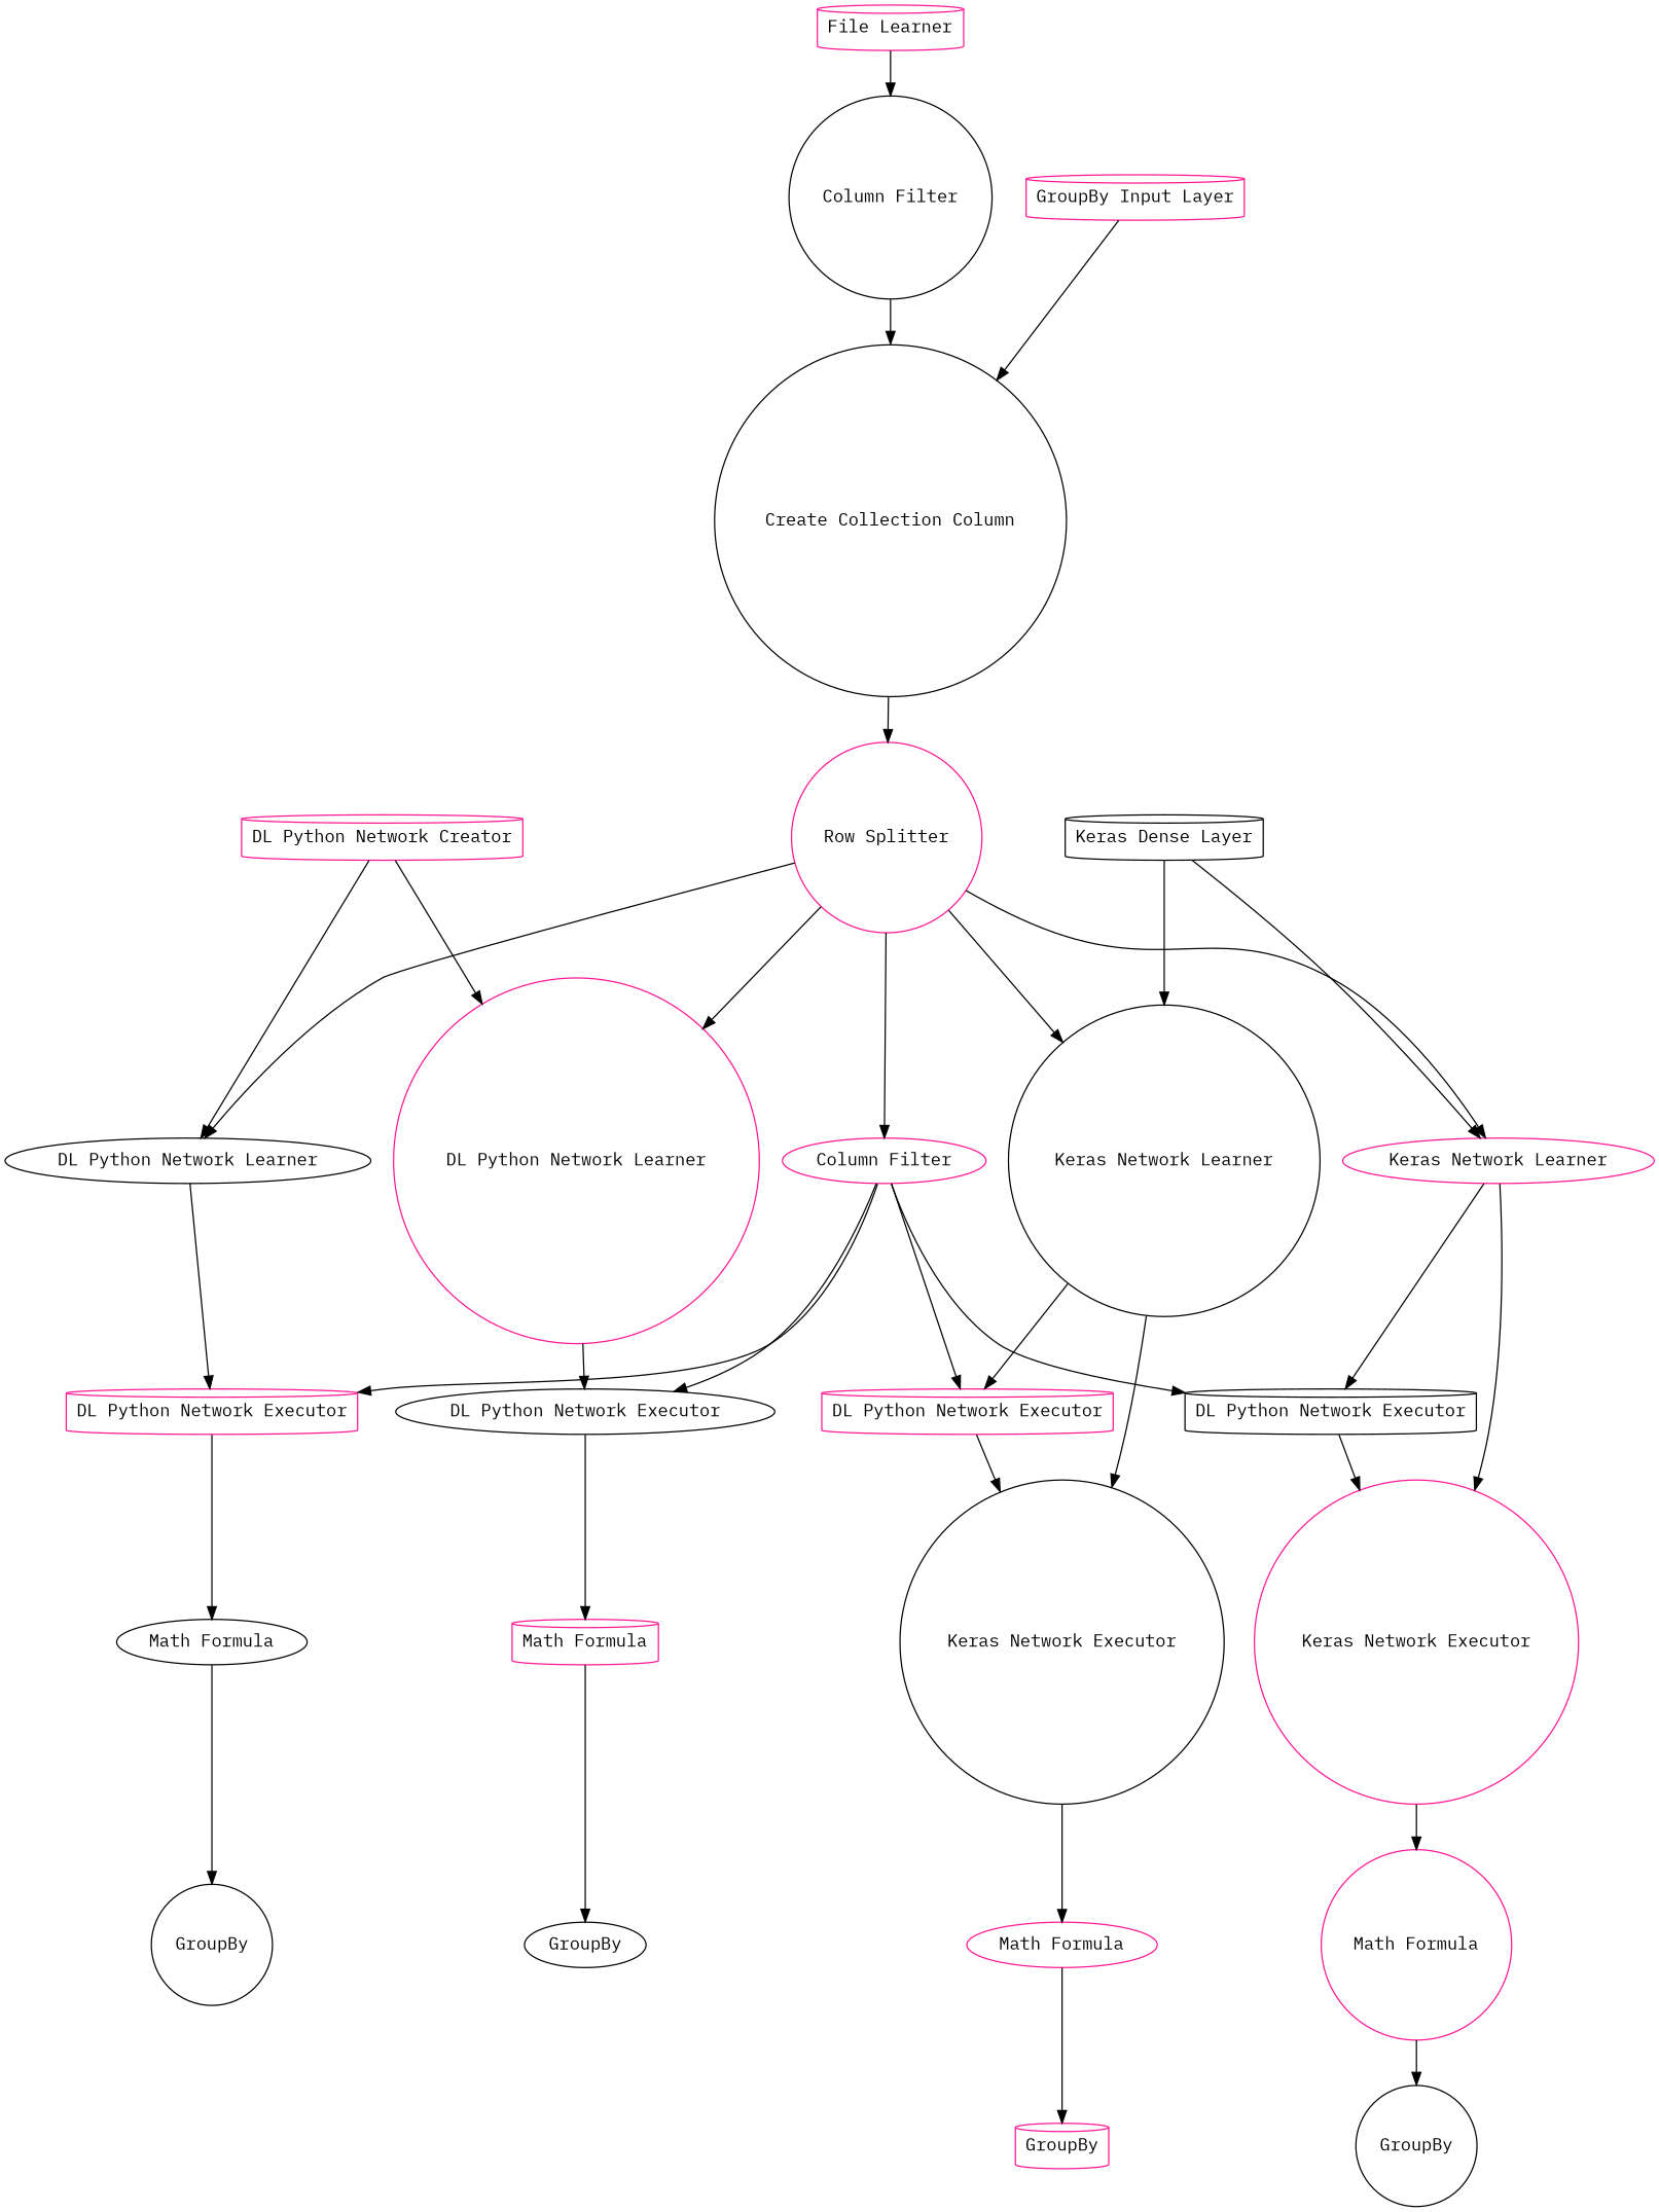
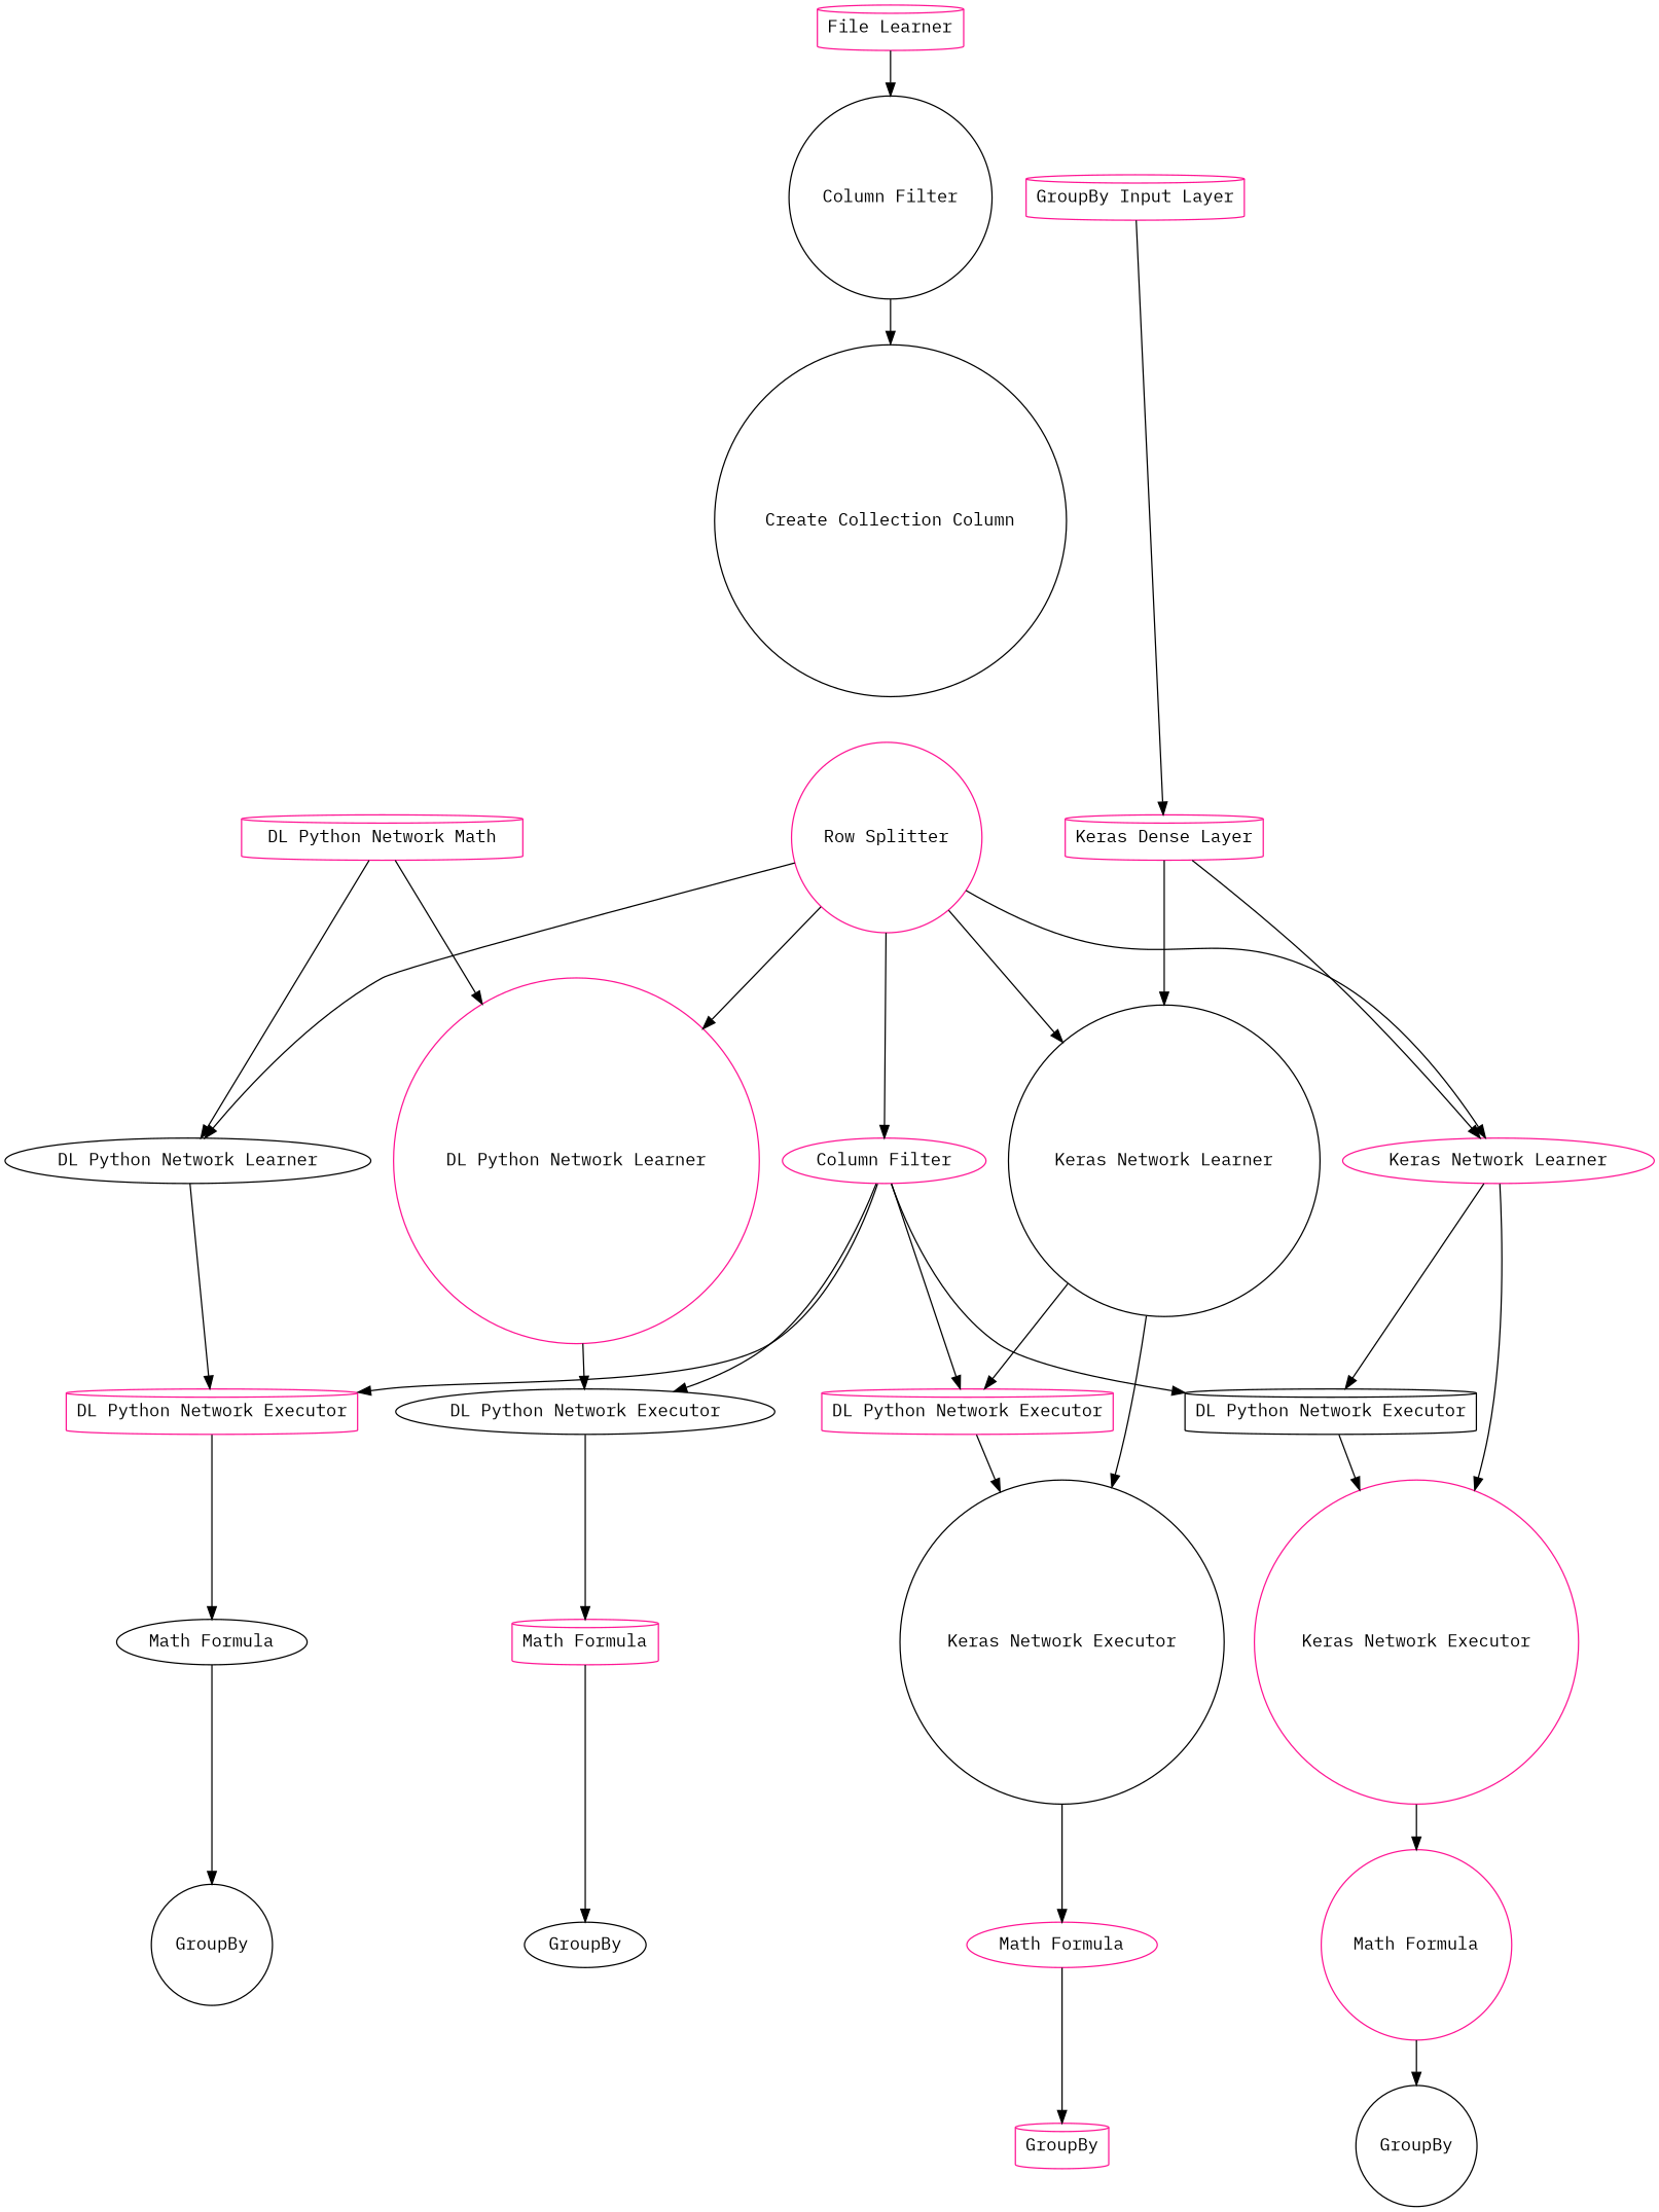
  digraph {
    fontname="IBM Plex Mono"
    rankdir=TB
    node [color=deeppink fontname="IBM Plex Mono" shape=circle]
    edge [fontname="IBM Plex Mono"]
    n1 [label="Row Splitter"]
    n2 [label="DL Python Network Learner"]
    n3 [label="Keras Network Learner" shape=ellipse]
    n4 [label="Column Filter" shape=ellipse]
    n5 [color=black label="DL Python Network Learner" shape=ellipse]
    n6 [color=black label="Keras Network Learner"]
    n7 [color=black label="DL Python Network Executor" shape=ellipse]
    n8 [color=black label="DL Python Network Executor" shape=cylinder]
    n9 [label="Keras Network Executor"]
    n10 [label="DL Python Network Executor" shape=cylinder]
    n11 [label="DL Python Network Executor" shape=cylinder]
    n12 [color=black label="Keras Network Executor"]
    n13 [label="Math Formula" shape=cylinder]
-   n14 [color=black label="Keras Dense Layer" shape=cylinder]
+   n14 [label="Keras Dense Layer" shape=cylinder]
    n15 [label="Math Formula"]
    n16 [color=black label="Math Formula" shape=ellipse]
    n17 [color=black label=GroupBy shape=ellipse]
    n18 [label="GroupBy Input Layer" shape=cylinder]
    n19 [color=black label=GroupBy]
    n20 [color=black label=GroupBy]
-   n21 [label="DL Python Network Creator" shape=cylinder]
+   n21 [label="DL Python Network Math" shape=cylinder]
    n22 [color=black label="Create Collection Column"]
    n23 [label="File Learner" shape=cylinder]
    n24 [color=black label="Column Filter"]
    n25 [label="Math Formula" shape=ellipse]
    n26 [label=GroupBy shape=cylinder]
    n1 -> n2
    n1 -> n3
    n1 -> n4
    n1 -> n5
    n1 -> n6
    n2 -> n7
    n3 -> n8
    n3 -> n9
    n4 -> n7
    n4 -> n8
    n4 -> n10
    n4 -> n11
    n5 -> n10
    n6 -> n11
    n6 -> n12
    n7 -> n13
    n8 -> n9
    n9 -> n15
    n10 -> n16
    n11 -> n12
    n12 -> n25
    n13 -> n17
    n14 -> n3
    n14 -> n6
    n15 -> n19
    n16 -> n20
-   n18 -> n22
+   n18 -> n14
    n21 -> n2
    n21 -> n5
-   n22 -> n1
    n23 -> n24
    n24 -> n22
    n25 -> n26
  }
